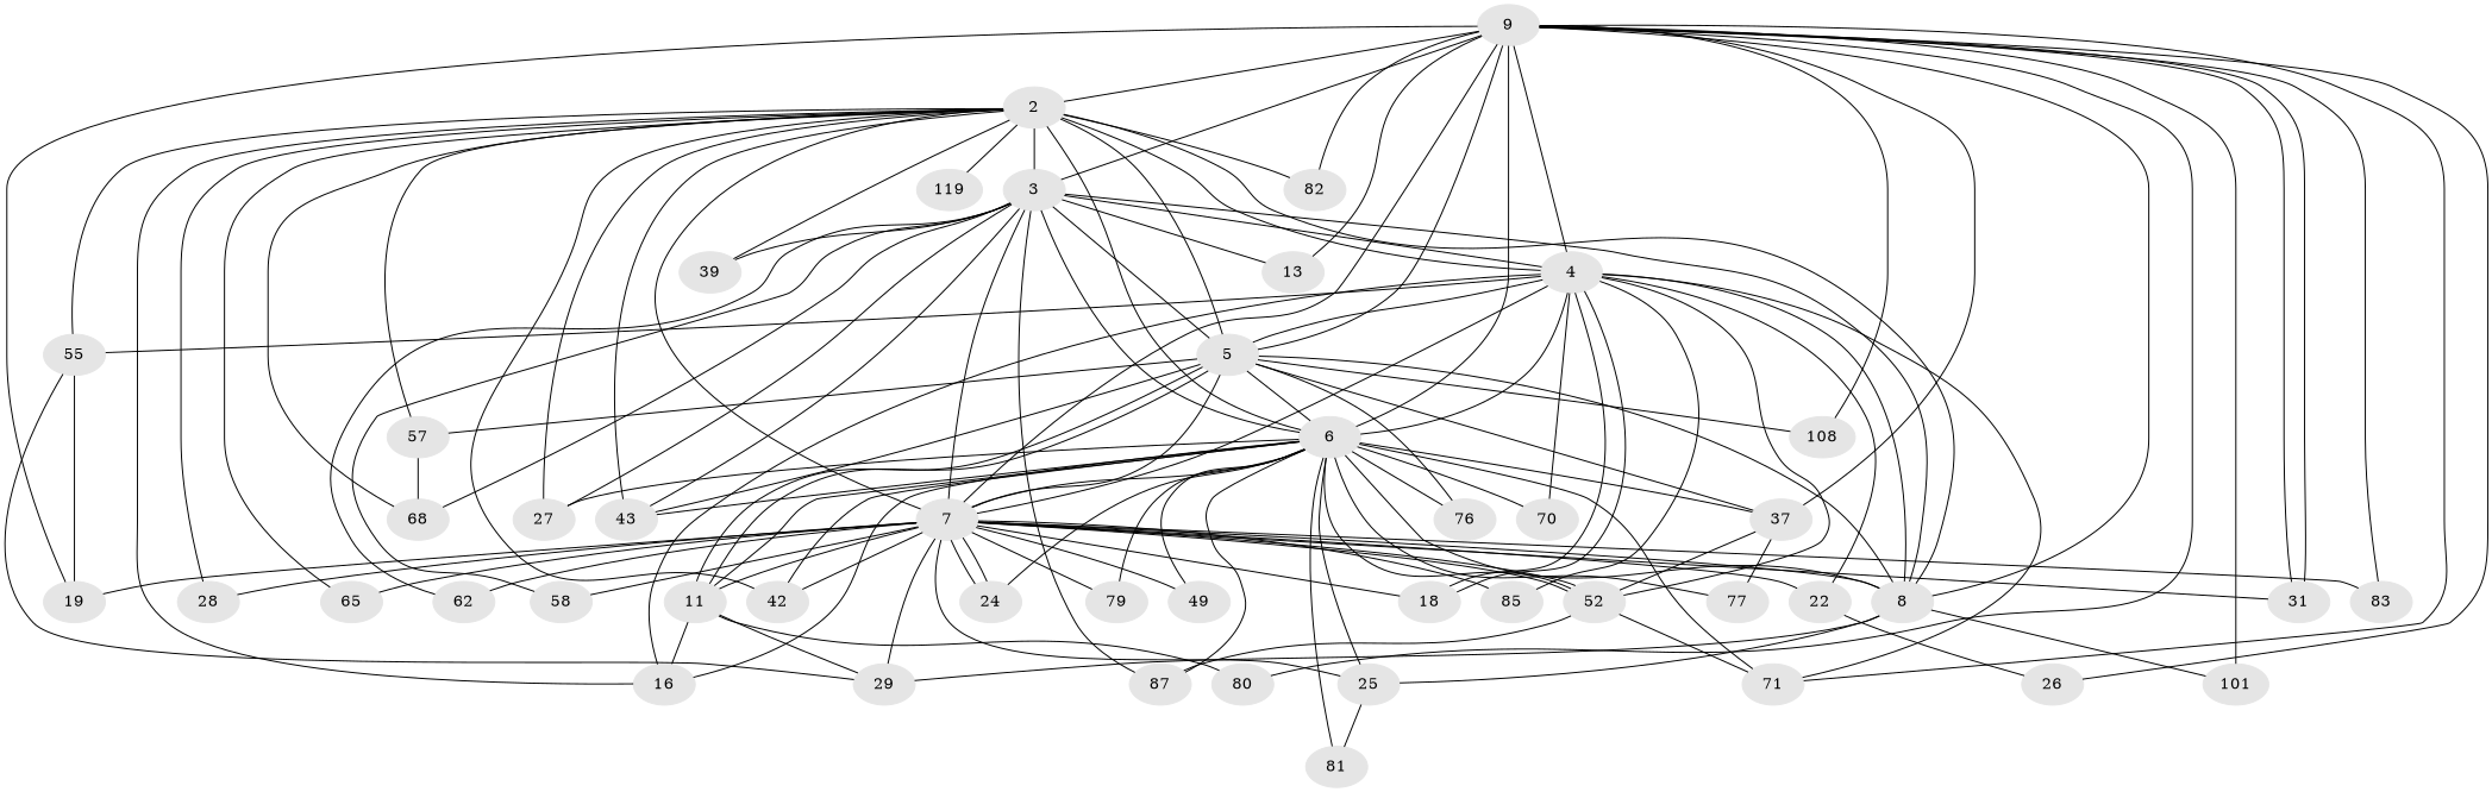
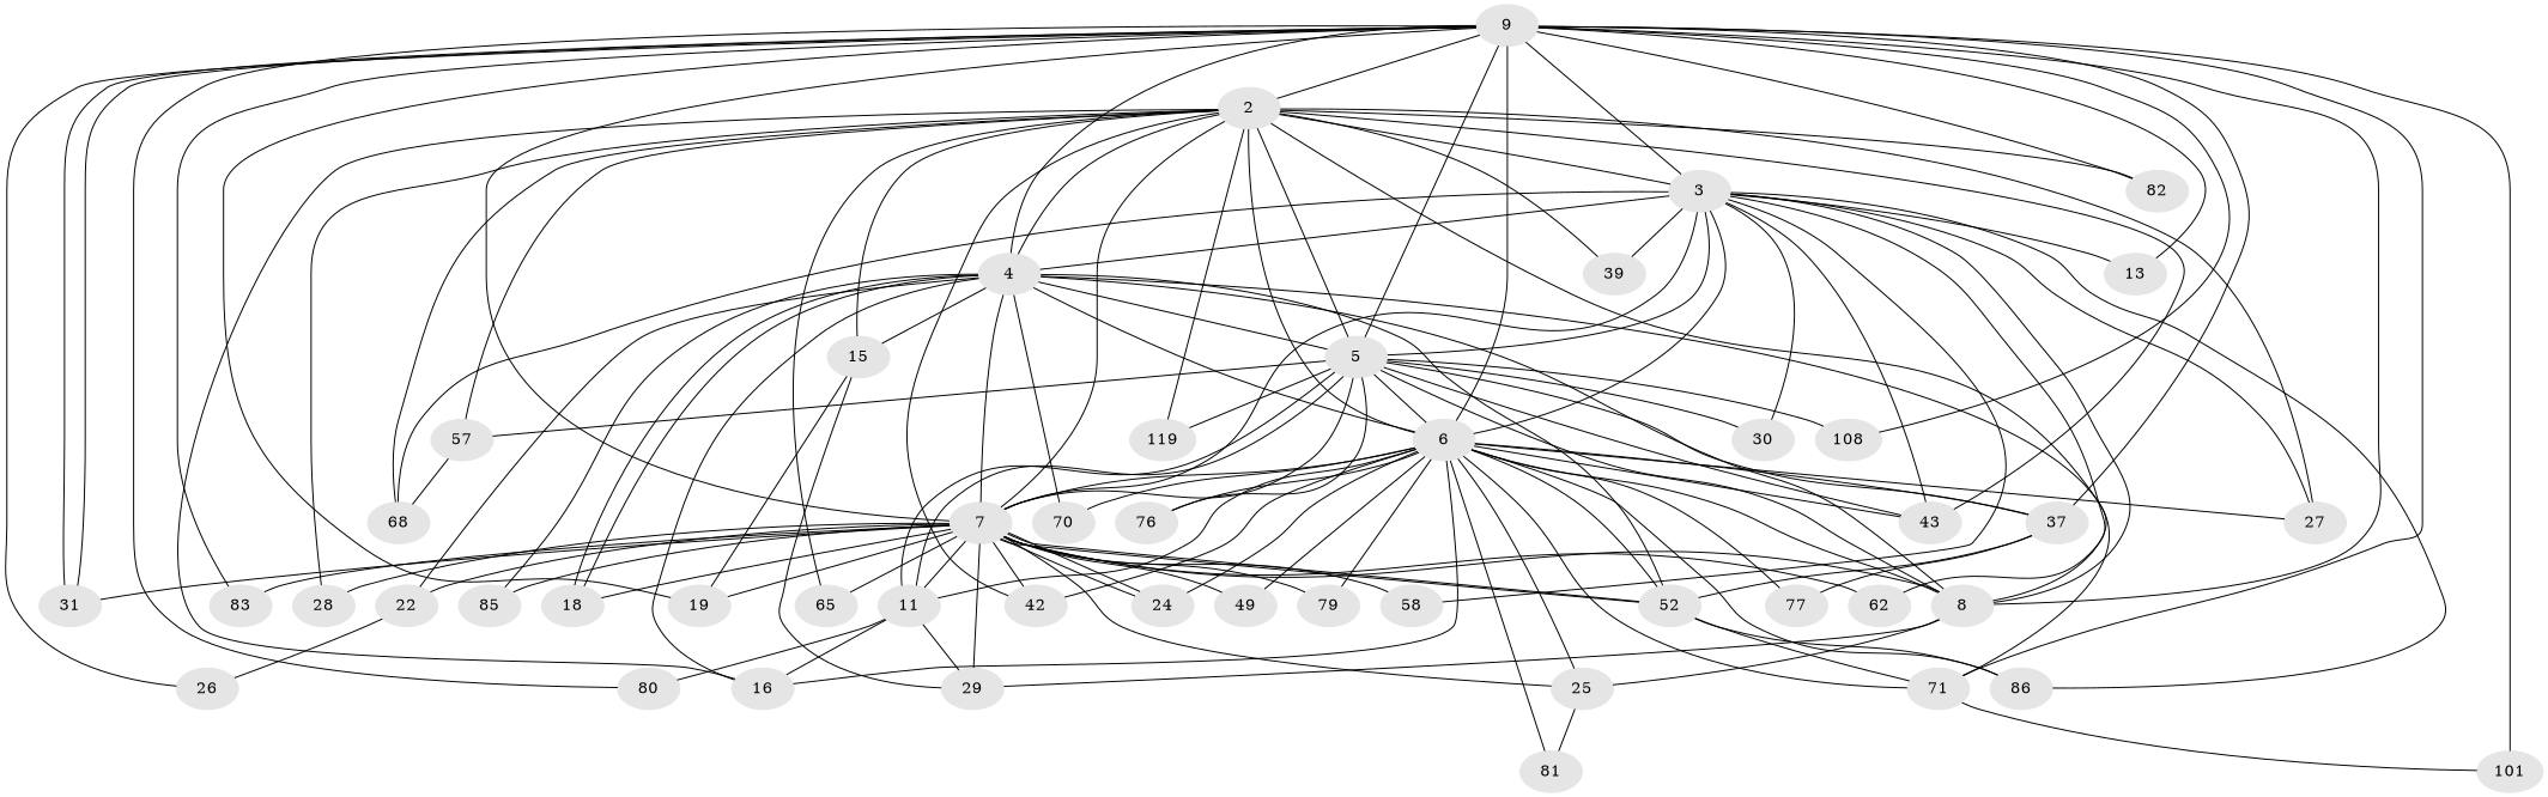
  graph {
    node [color=gray90 style=filled]
    n1 [label=9 super="+33"]
    2 [super="+10+98"]
    3
    4 [super="+44"]
    5
    6 [super="+94+9+17+75+32+50"]
    7 [super="+69+47+14+12"]
    8 [super="+66"]
    13
    19
    26
    31 [super="+38"]
    37 [super="+109"]
    71 [super="+100"]
    80
    82
    83
    101 [super="+107+120"]
    108
-   15 [super="+48" label=55]
+   15 [super="+48"]
    16 [super="+61+73"]
    27 [super="+91"]
    28
    39
    42
    43 [super="+46"]
    57
    65
    68
    119
+   30
    58
    62
-   87 [super="+92"]
+   87 [super="+92" label=86]
    18 [super="+72"]
    22 [super="+117"]
    52 [super="+115+55+74"]
    70
    85
    11 [super="+96"]
    76
    24
    25 [super="+56+54"]
    49 [super="+51"]
    77 [super="+89"]
    79
    81
    29 [super="+34+78+90"]
    n1 -- 2 [weight=2]
    n1 -- 3
    n1 -- 4
    n1 -- 5
    n1 -- 6 [weight=7]
    n1 -- 7 [weight=2]
    n1 -- 8 [weight=2]
    n1 -- 13
    n1 -- 19
    n1 -- 26
    n1 -- 31
    n1 -- 31
    n1 -- 37
    n1 -- 71
    n1 -- 80
    n1 -- 82
    n1 -- 83
    n1 -- 101 [weight=2]
    n1 -- 108
    2 -- 3 [weight=3]
    2 -- 4 [weight=2]
    2 -- 5 [weight=2]
    2 -- 6 [weight=6]
    2 -- 7 [weight=3]
    2 -- 8 [weight=3]
    2 -- 82
    2 -- 15 [weight=2]
    2 -- 16
    2 -- 27
    2 -- 28
    2 -- 39
    2 -- 42
    2 -- 43 [weight=2]
    2 -- 57
    2 -- 65
    2 -- 68
    2 -- 119
    3 -- 4 [weight=2]
    3 -- 5
    3 -- 6 [weight=2]
    3 -- 7 [weight=3]
    3 -- 8
    3 -- 13
    3 -- 27
    3 -- 39
    3 -- 43
    3 -- 68
+   3 -- 30
    3 -- 58
    3 -- 62
    3 -- 87
    4 -- 5
    4 -- 6 [weight=3]
    4 -- 7 [weight=3]
    4 -- 8
    4 -- 71
    4 -- 15 [weight=2]
    4 -- 16
    4 -- 18
    4 -- 18
    4 -- 22
    4 -- 52
    4 -- 70
    4 -- 85
    5 -- 6 [weight=2]
    5 -- 7
    5 -- 8
    5 -- 37
    5 -- 108
    5 -- 43
    5 -- 57
+   5 -- 119
+   5 -- 30
    5 -- 11
    5 -- 11
    5 -- 76
    6 -- 7 [weight=5]
    6 -- 8 [weight=3]
    6 -- 37
    6 -- 71
    6 -- 16
    6 -- 27
    6 -- 42
    6 -- 43
    6 -- 87
    6 -- 52
    6 -- 70
    6 -- 11
    6 -- 76
    6 -- 24
    6 -- 25 [weight=2]
    6 -- 49 [weight=2]
    6 -- 77 [weight=3]
    6 -- 79
    6 -- 81
    7 -- 8 [weight=3]
    7 -- 19
    7 -- 31
    7 -- 83
    7 -- 28
    7 -- 42
    7 -- 65
    7 -- 58
    7 -- 62
    7 -- 18
    7 -- 22 [weight=2]
    7 -- 52
    7 -- 52
    7 -- 85
    7 -- 11
    7 -- 24
    7 -- 24
    7 -- 25 [weight=2]
    7 -- 49
    7 -- 79
    7 -- 29 [weight=3]
-   8 -- 101
+   71 -- 101
    8 -- 25
    8 -- 29
    37 -- 52
    37 -- 77
    15 -- 19
    15 -- 29
    57 -- 68
    22 -- 26
    52 -- 71
    52 -- 87
    11 -- 80
    11 -- 16
    11 -- 29
    25 -- 81
  }
